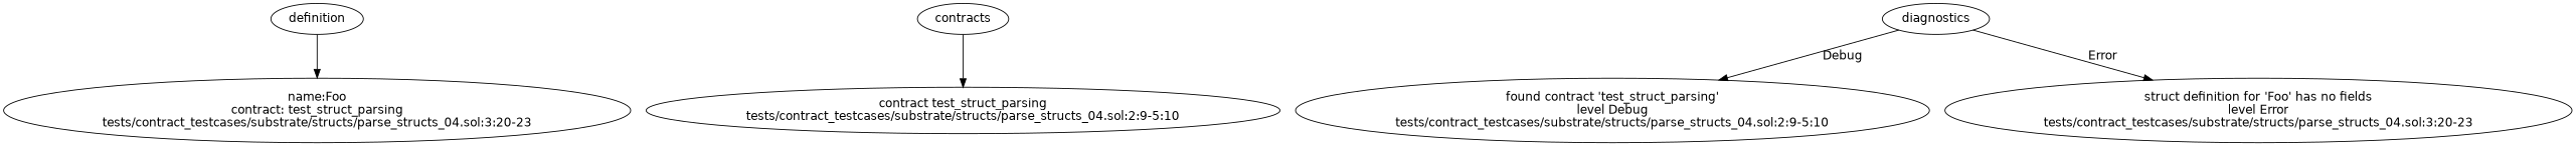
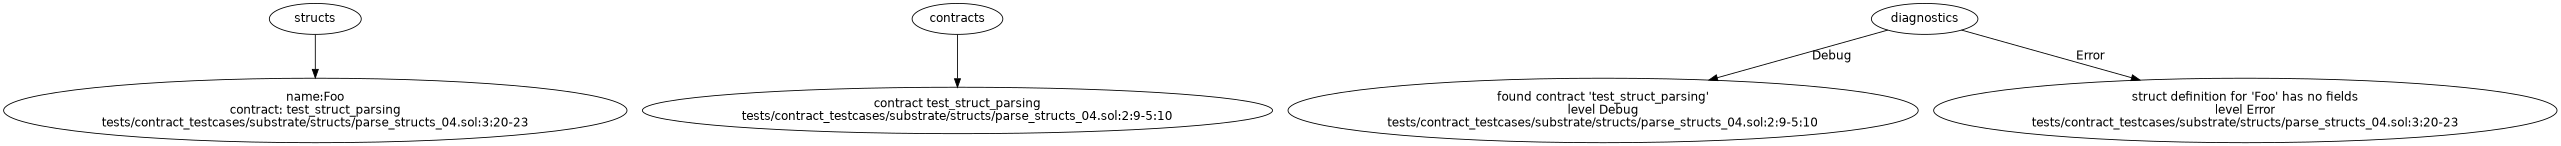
  strict digraph {
    fontname="DejaVu Sans"
    node [fontname="DejaVu Sans"]
    edge [fontname="DejaVu Sans"]
    n1 [label="name:Foo\ncontract: test_struct_parsing\ntests/contract_testcases/substrate/structs/parse_structs_04.sol:3:20-23"]
    n2 [label="contract test_struct_parsing\ntests/contract_testcases/substrate/structs/parse_structs_04.sol:2:9-5:10"]
    n3 [label="found contract 'test_struct_parsing'\nlevel Debug\ntests/contract_testcases/substrate/structs/parse_structs_04.sol:2:9-5:10"]
    n4 [label="struct definition for 'Foo' has no fields\nlevel Error\ntests/contract_testcases/substrate/structs/parse_structs_04.sol:3:20-23"]
-   structs [label=definition]
+   structs
    contracts
    diagnostics
    structs -> n1
    contracts -> n2
    diagnostics -> n3 [label=Debug]
    diagnostics -> n4 [label=Error]
  }
